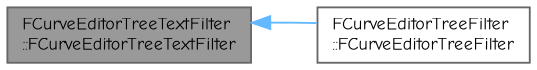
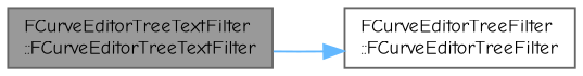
  digraph {
    rankdir=LR
    fontname="Comic Neue"
    node [fontname="Comic Neue" fontsize=10 shape=box style=filled]
    n1 [color=gray40 fillcolor=grey60 fontcolor=black height=0.2 label="FCurveEditorTreeTextFilter\l::FCurveEditorTreeTextFilter" width=0.4]
    n2 [color=grey40 fillcolor=white height=0.2 label="FCurveEditorTreeFilter\l::FCurveEditorTreeFilter" width=0.4]
-   n2 -> n1 [color=steelblue1 fontname="Comic Neue" fontsize=10 labelfontname=Helvetica labelfontsize=10 style=solid]
+   n1 -> n2 [color=steelblue1 fontname="Comic Neue" fontsize=10 labelfontname=Helvetica labelfontsize=10 style=solid]
  }
